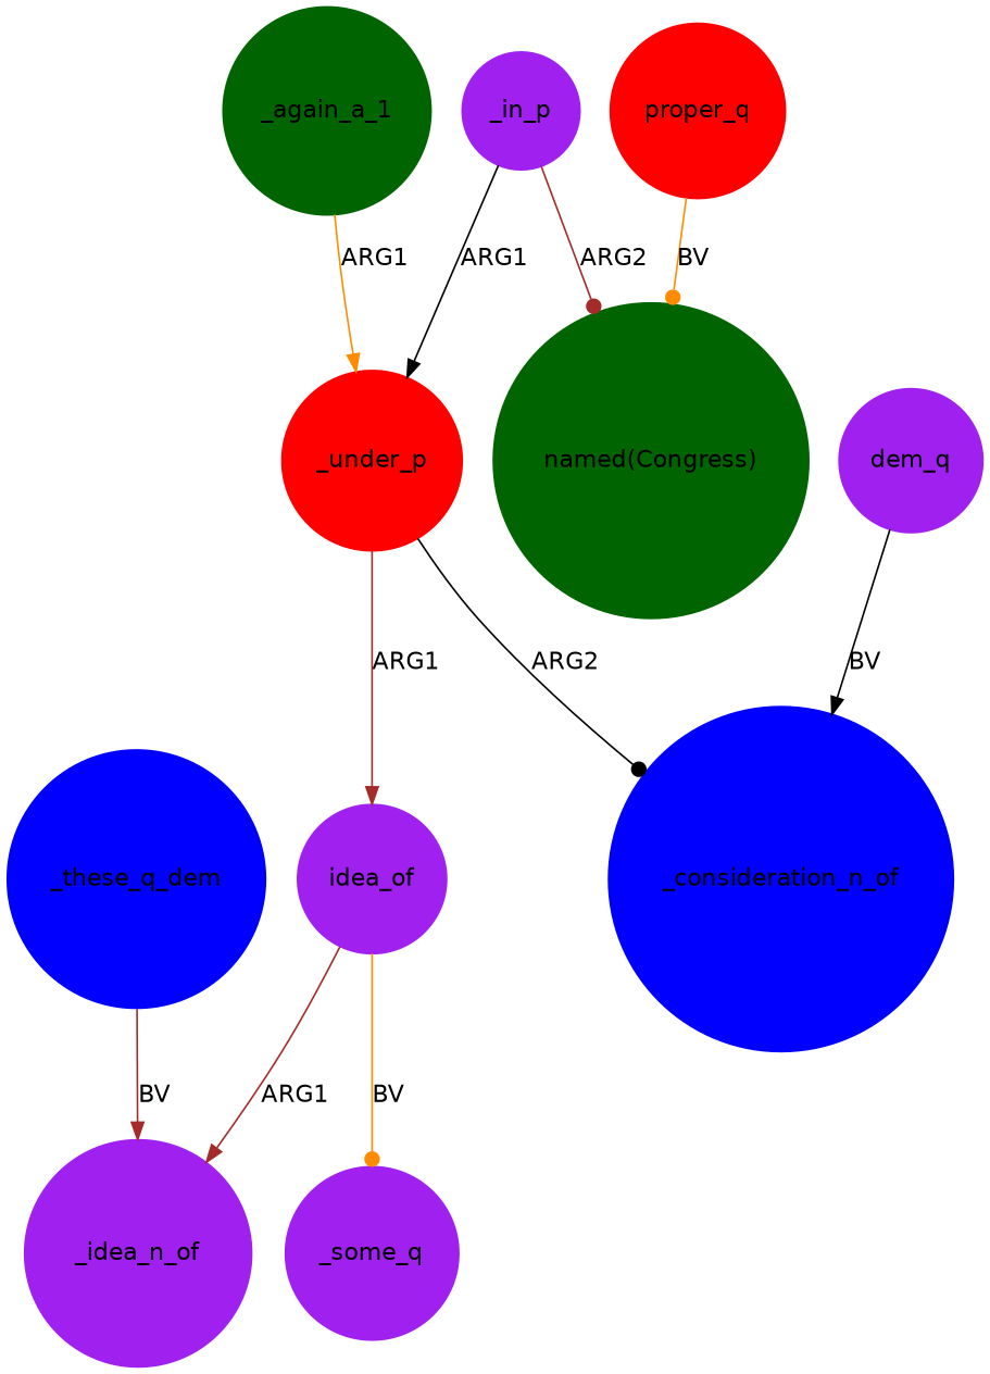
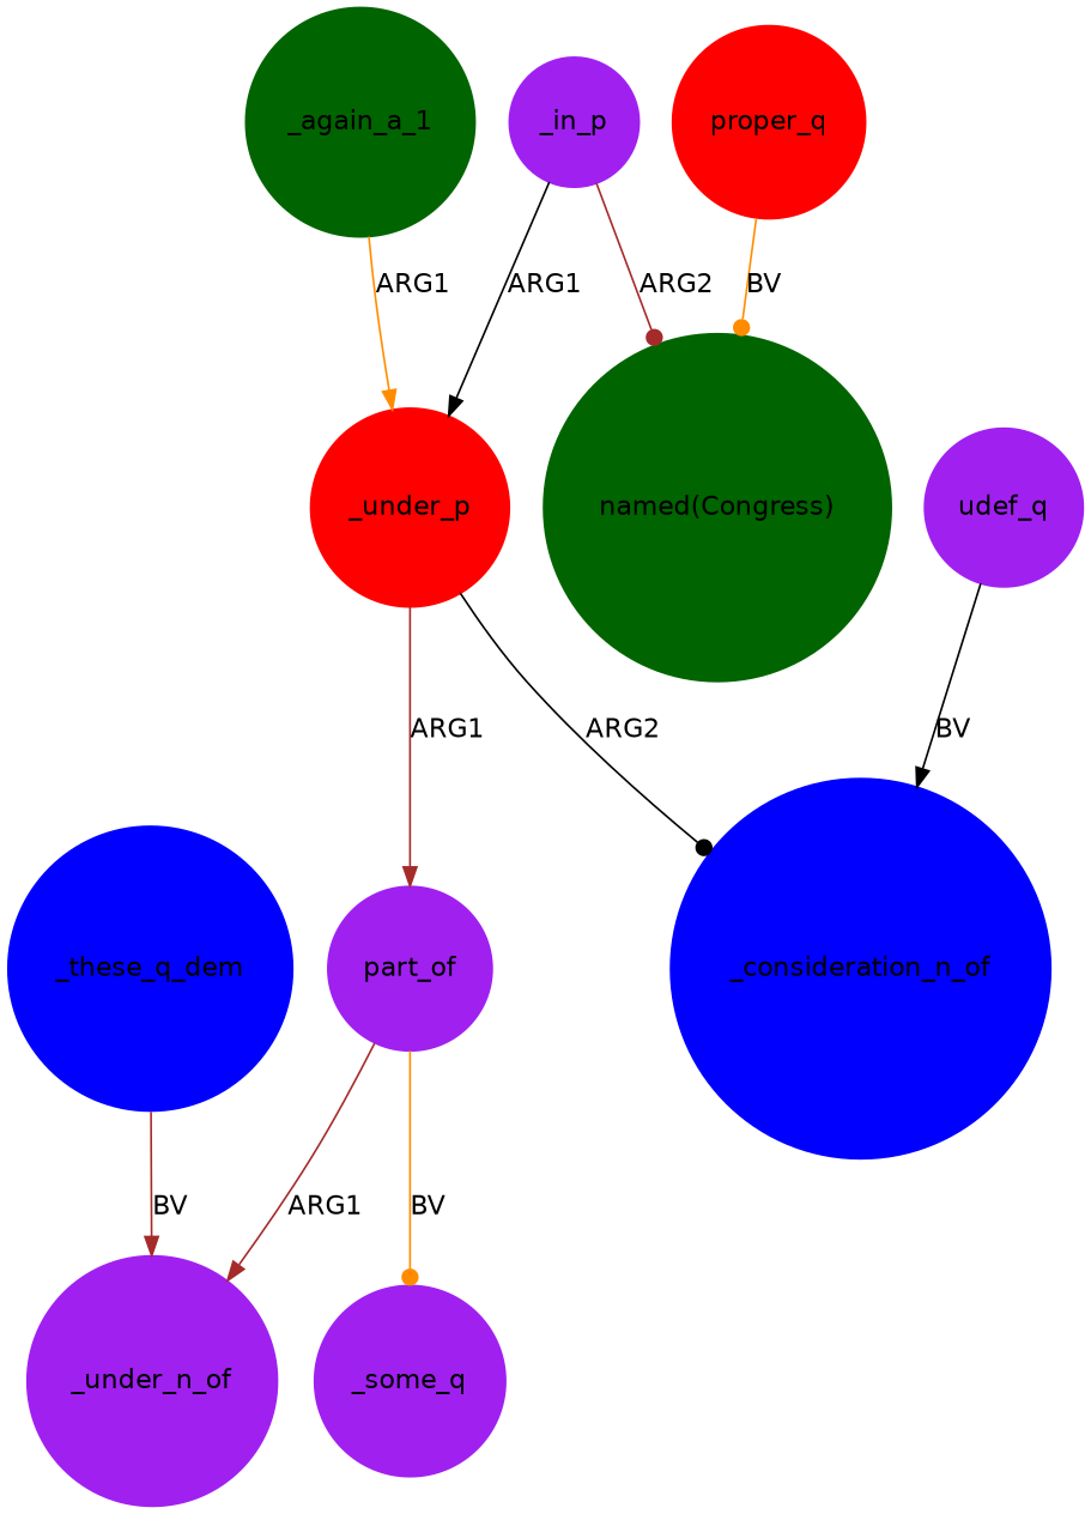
  digraph {
    fontname="DejaVu Sans"
    node [color=purple fontname="DejaVu Sans" shape=circle style=filled]
    edge [arrowhead=normal color=brown fontname="DejaVu Sans"]
    _consideration_n_of [color=blue]
-   udef_q [label=dem_q]
+   udef_q
    _under_p [color=red]
-   part_of [label=idea_of]
-   _idea_n_of
+   part_of
+   _idea_n_of [label=_under_n_of]
    _some_q
    _in_p
    "named(Congress)" [color=darkgreen]
    _these_q_dem [color=blue]
    _again_a_1 [color=darkgreen]
    proper_q [color=red]
    udef_q -> _consideration_n_of [color=black label=BV]
    _under_p -> _consideration_n_of [arrowhead=dot color=black label=ARG2]
    _under_p -> part_of [label=ARG1]
    part_of -> _idea_n_of [label=ARG1]
    part_of -> _some_q [arrowhead=dot color=darkorange label=BV]
    _in_p -> _under_p [color=black label=ARG1]
    _in_p -> "named(Congress)" [arrowhead=dot label=ARG2]
    _these_q_dem -> _idea_n_of [label=BV]
    _again_a_1 -> _under_p [color=darkorange label=ARG1]
    proper_q -> "named(Congress)" [arrowhead=dot color=darkorange label=BV]
  }
